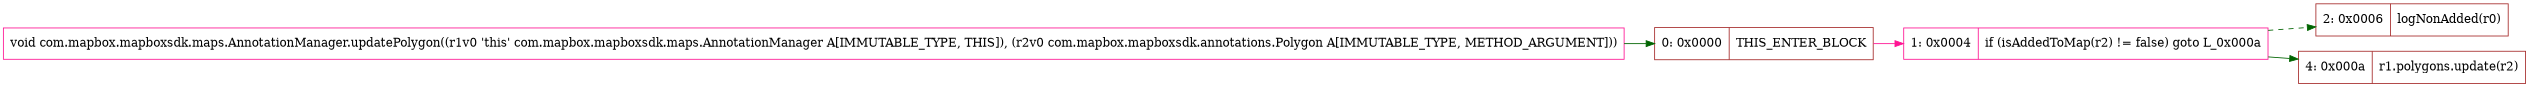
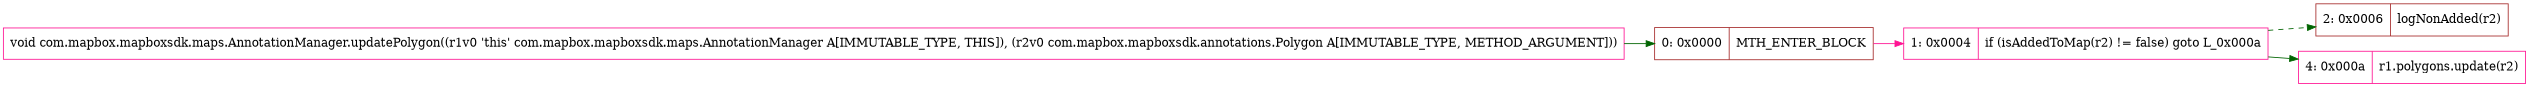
  digraph {
    rankdir=LR
    node [color=brown shape=record]
    edge [arrowhead=normal color=darkgreen]
-   n1 [label="{0\:\ 0x0000|THIS_ENTER_BLOCK\l}"]
+   n1 [label="{0\:\ 0x0000|MTH_ENTER_BLOCK\l}"]
    n2 [color=deeppink label="{1\:\ 0x0004|if (isAddedToMap(r2) != false) goto L_0x000a\l}"]
-   n3 [label="{2\:\ 0x0006|logNonAdded(r0)\l}"]
-   n4 [label="{4\:\ 0x000a|r1.polygons.update(r2)\l}"]
+   n3 [label="{2\:\ 0x0006|logNonAdded(r2)\l}"]
+   n4 [color=deeppink label="{4\:\ 0x000a|r1.polygons.update(r2)\l}"]
    n5 [color=deeppink label="{void com.mapbox.mapboxsdk.maps.AnnotationManager.updatePolygon((r1v0 'this' com.mapbox.mapboxsdk.maps.AnnotationManager A[IMMUTABLE_TYPE, THIS]), (r2v0 com.mapbox.mapboxsdk.annotations.Polygon A[IMMUTABLE_TYPE, METHOD_ARGUMENT])) }"]
    n1 -> n2 [color=deeppink]
    n2 -> n3 [style=dashed]
    n2 -> n4
    n5 -> n1
  }
